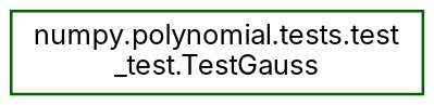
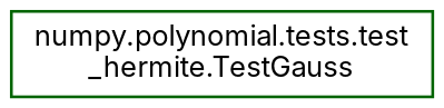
  digraph {
    rankdir=TB
    fontname=Inter
-   n1 [color=darkgreen fillcolor=white fontname=Inter fontsize=10 height=0.2 label="numpy.polynomial.tests.test\l_test.TestGauss" shape=box style=filled width=0.4]
+   n1 [color=darkgreen fillcolor=white fontname=Inter fontsize=10 height=0.2 label="numpy.polynomial.tests.test\l_hermite.TestGauss" shape=box style=filled width=0.4]
  }
